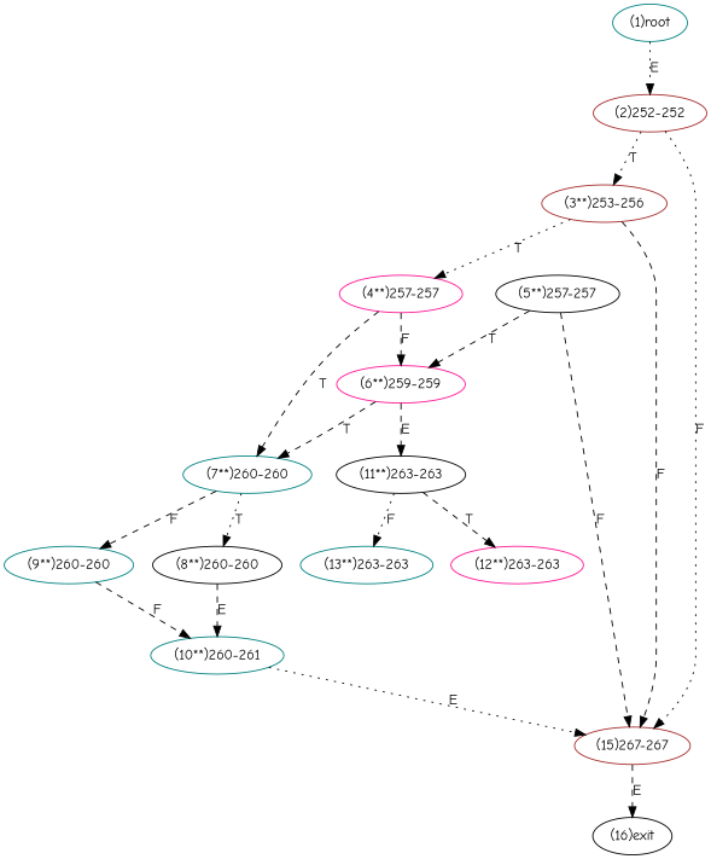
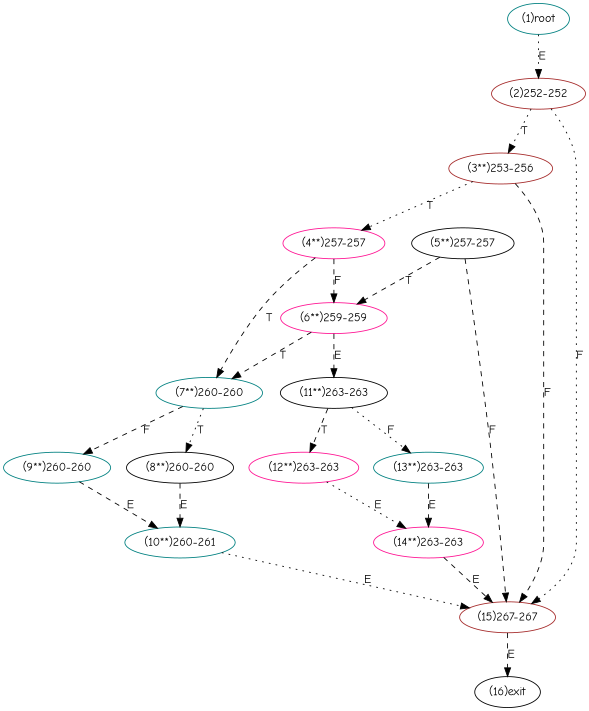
  digraph {
    fontname="Comic Neue"
    node [color=teal fontname="Comic Neue"]
    edge [fontname="Comic Neue" style=dashed]
    n1 [label="(1)root"]
    n2 [color=brown label="(2)252-252"]
    n3 [color=brown label="(3**)253-256"]
    n4 [color=brown label="(15)267-267"]
    n5 [color=deeppink label="(4**)257-257"]
    n6 [color=black label="(16)exit"]
    n7 [color=deeppink label="(6**)259-259"]
    n8 [label="(7**)260-260"]
    n9 [color=black label="(5**)257-257"]
    n10 [color=black label="(11**)263-263"]
    n11 [color=black label="(8**)260-260"]
    n12 [label="(9**)260-260"]
    n13 [color=deeppink label="(12**)263-263"]
    n14 [label="(13**)263-263"]
    n15 [label="(10**)260-261"]
+   n16 [color=deeppink label="(14**)263-263"]
    n1 -> n2 [label=E style=dotted]
    n2 -> n3 [label=T style=dotted]
    n2 -> n4 [label=F style=dotted]
    n3 -> n4 [label=F]
    n3 -> n5 [label=T style=dotted]
    n4 -> n6 [label=E]
    n5 -> n7 [label=F]
    n5 -> n8 [label=T]
    n7 -> n8 [label=T]
    n7 -> n10 [label=E]
    n8 -> n11 [label=T style=dotted]
    n8 -> n12 [label=F]
    n9 -> n4 [label=F]
    n9 -> n7 [label=T]
    n10 -> n13 [label=T]
    n10 -> n14 [label=F style=dotted]
    n11 -> n15 [label=E]
-   n12 -> n15 [label=F]
+   n12 -> n15 [label=E]
+   n13 -> n16 [label=E style=dotted]
+   n14 -> n16 [label=E]
    n15 -> n4 [label=E style=dotted]
+   n16 -> n4 [label=E]
  }
